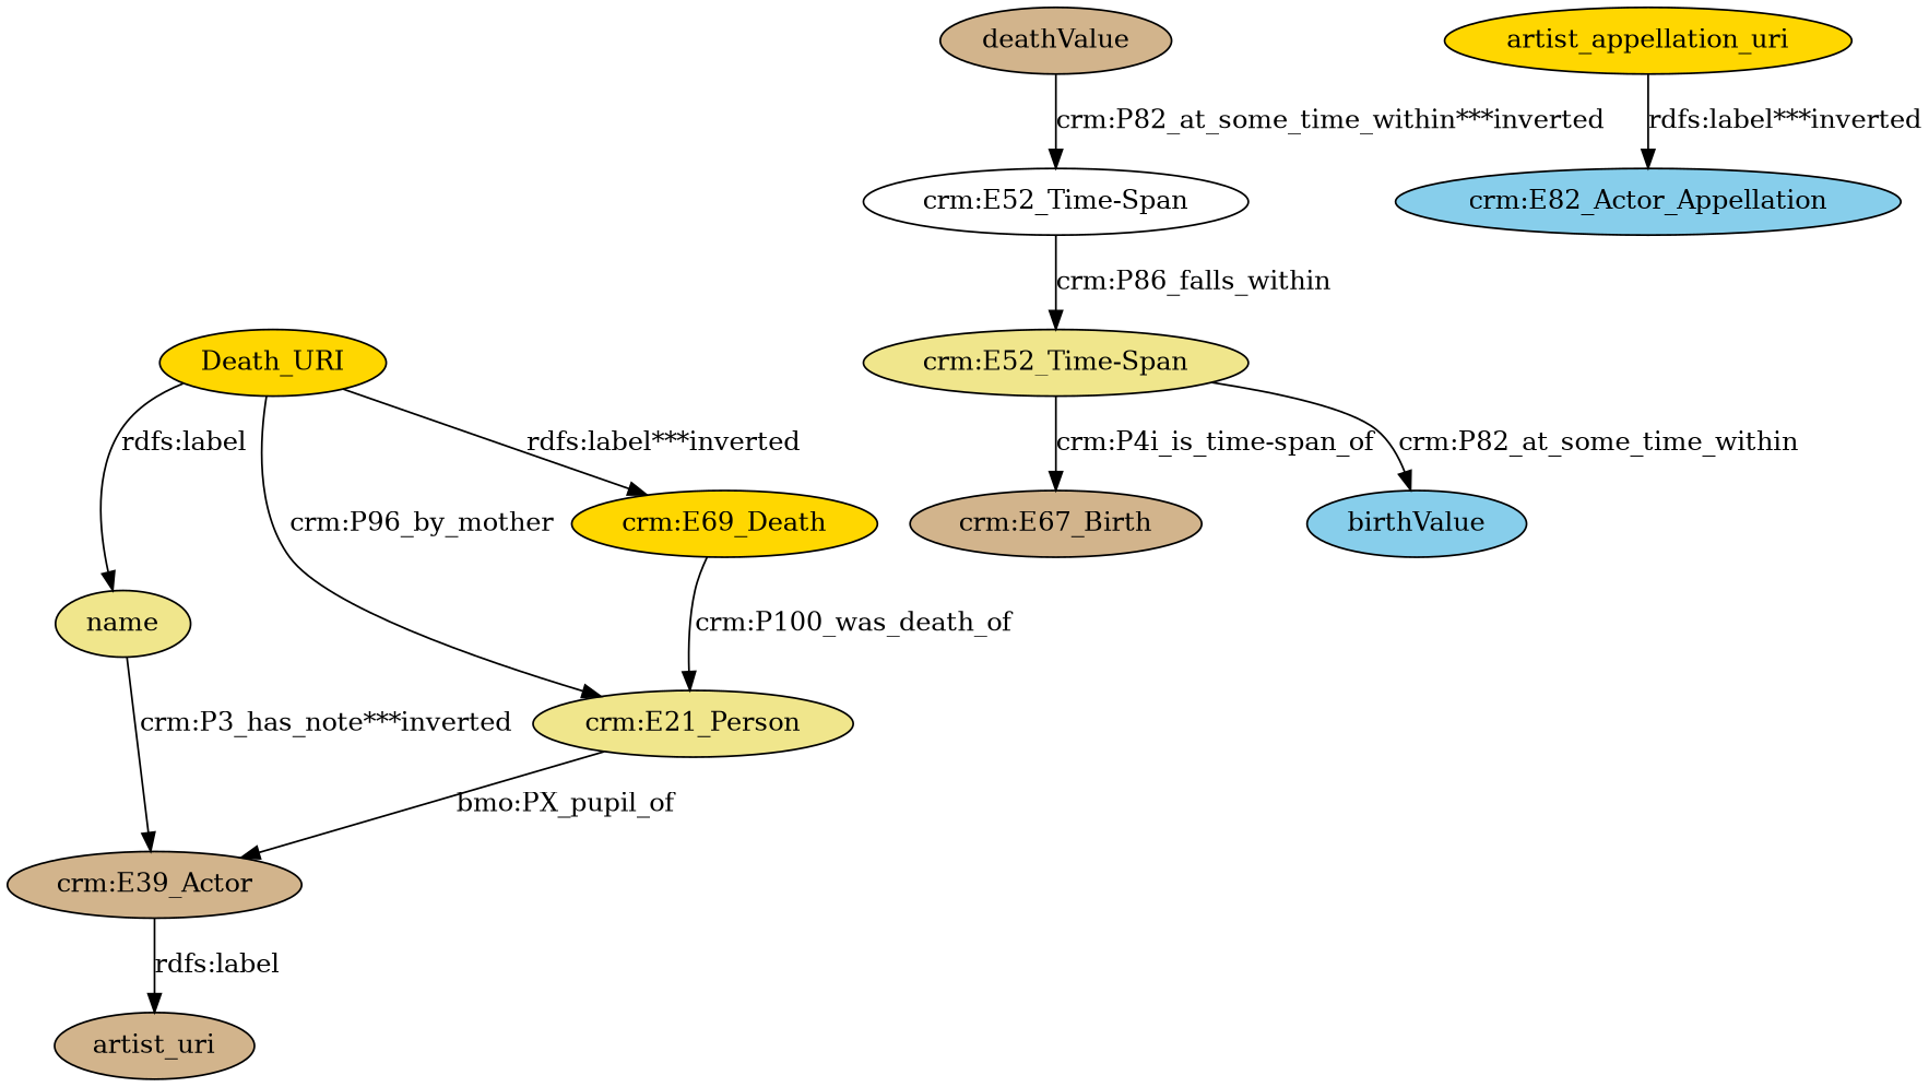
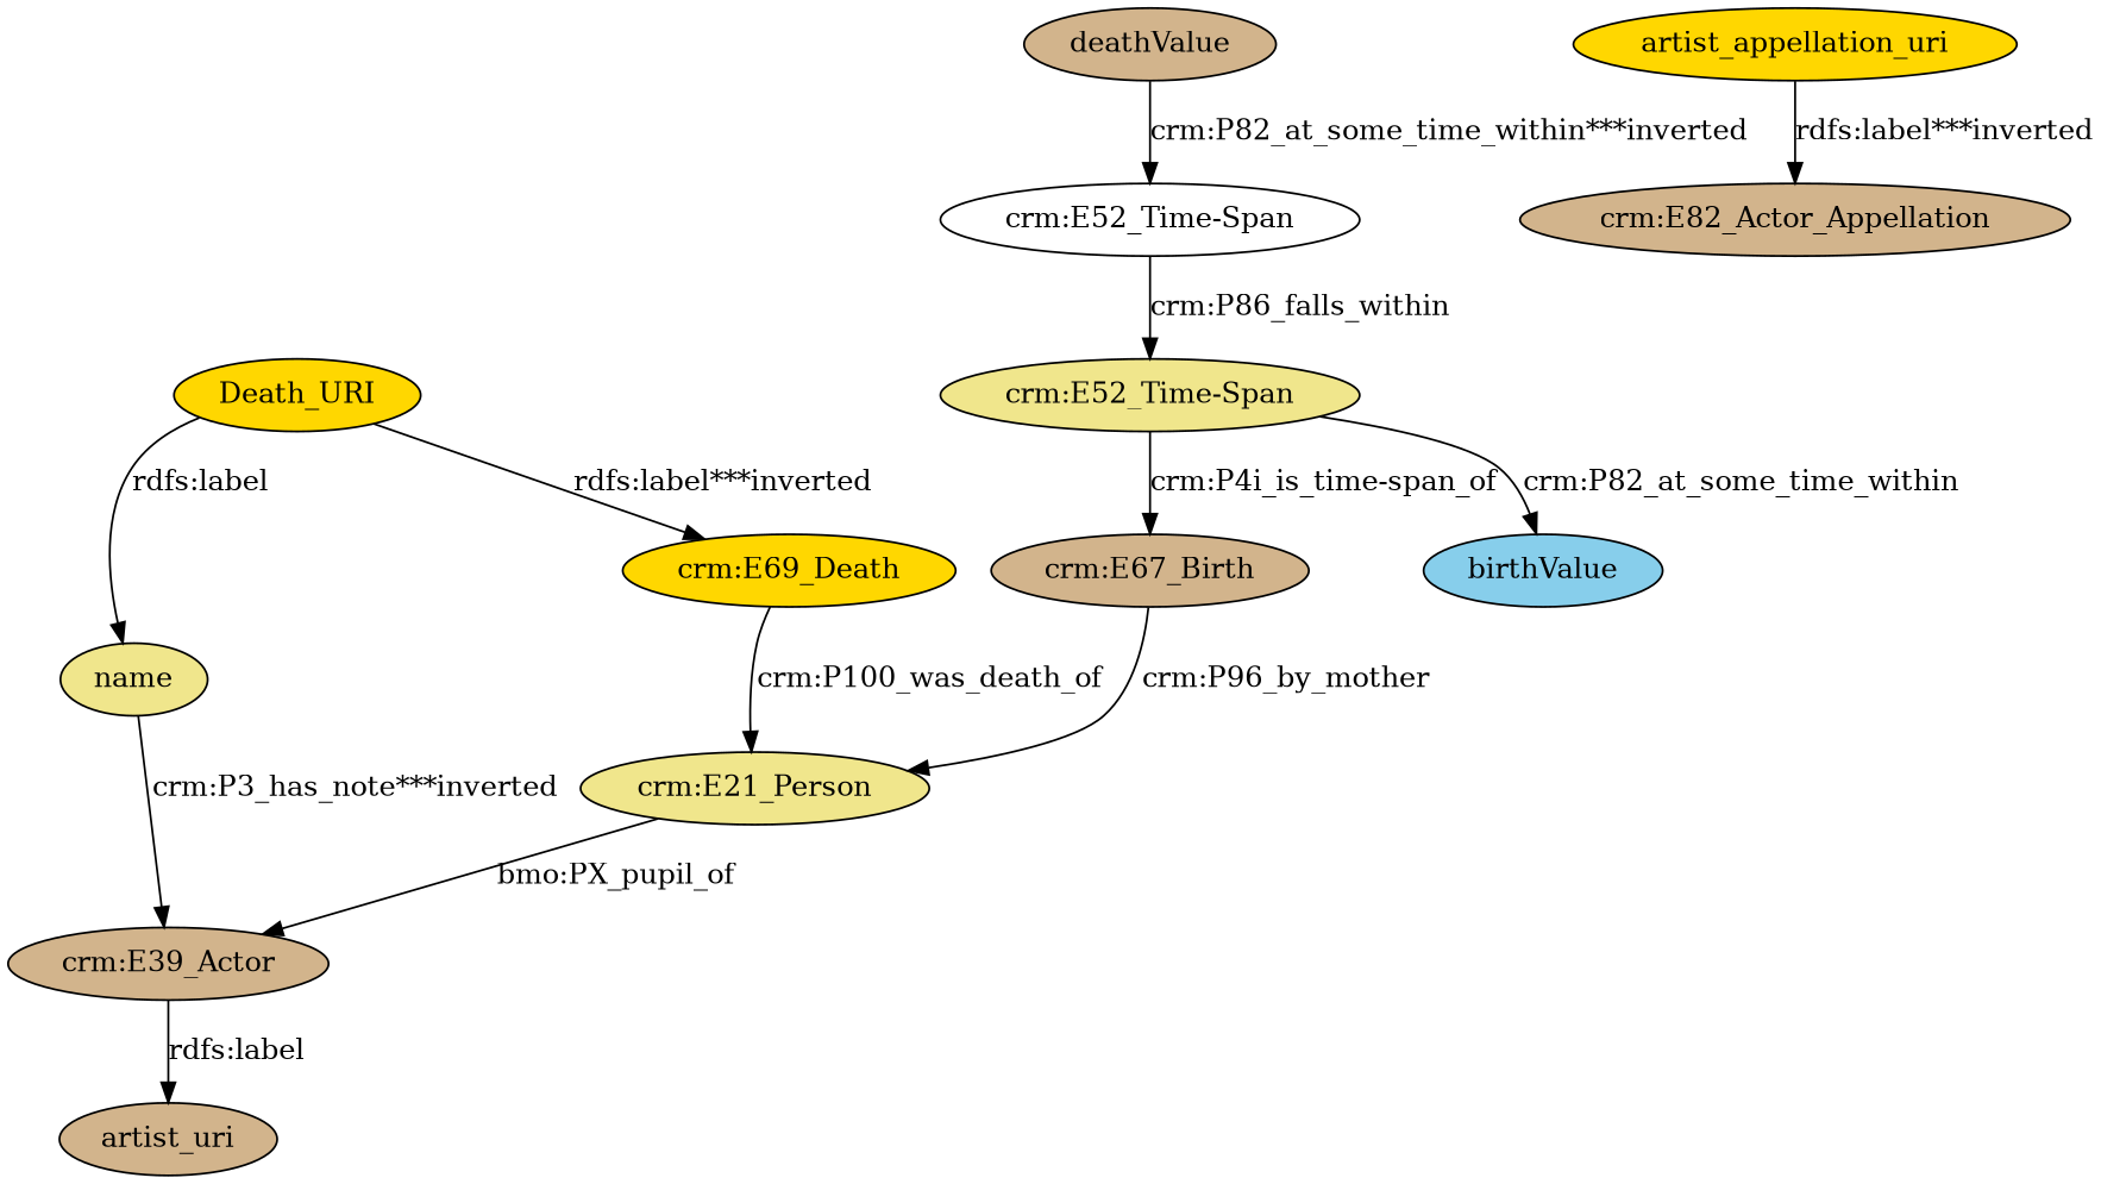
  digraph {
    node [fillcolor=tan style=filled type=class_uri]
    edge [type=st_property_uri weight=1]
    n1 [fillcolor=gold label=Death_URI type=attribute_name]
    n2 [fillcolor=gold label="crm:E69_Death"]
    n3 [fillcolor=khaki label=name type=attribute_name]
    n4 [fillcolor=khaki label="crm:E21_Person"]
    n5 [label="crm:E39_Actor"]
    n6 [fillcolor=gold label=artist_appellation_uri type=attribute_name]
-   n7 [fillcolor=skyblue label="crm:E82_Actor_Appellation"]
+   n7 [label="crm:E82_Actor_Appellation"]
    n8 [label=artist_uri type=attribute_name]
    n9 [fillcolor=khaki label="crm:E52_Time-Span"]
    n10 [fillcolor=skyblue label=birthValue type=attribute_name]
    n11 [label="crm:E67_Birth"]
    n12 [fillcolor=white label="crm:E52_Time-Span"]
    n13 [label=deathValue type=attribute_name]
    n1 -> n2 [label="rdfs:label***inverted"]
    n1 -> n3 [label="rdfs:label" weight=""]
    n2 -> n4 [label="crm:P100_was_death_of" type=direct_property_uri]
    n3 -> n5 [label="crm:P3_has_note***inverted"]
    n4 -> n5 [label="bmo:PX_pupil_of" type=direct_property_uri]
    n5 -> n8 [label="rdfs:label" weight=""]
    n6 -> n7 [label="rdfs:label***inverted"]
    n9 -> n10 [label="crm:P82_at_some_time_within" weight=""]
    n9 -> n11 [label="crm:P4i_is_time-span_of" type=inherited weight=4]
-   n1 -> n4 [label="crm:P96_by_mother" type=direct_property_uri]
+   n11 -> n4 [label="crm:P96_by_mother" type=direct_property_uri]
    n12 -> n9 [label="crm:P86_falls_within" type=direct_property_uri]
    n13 -> n12 [label="crm:P82_at_some_time_within***inverted"]
  }
